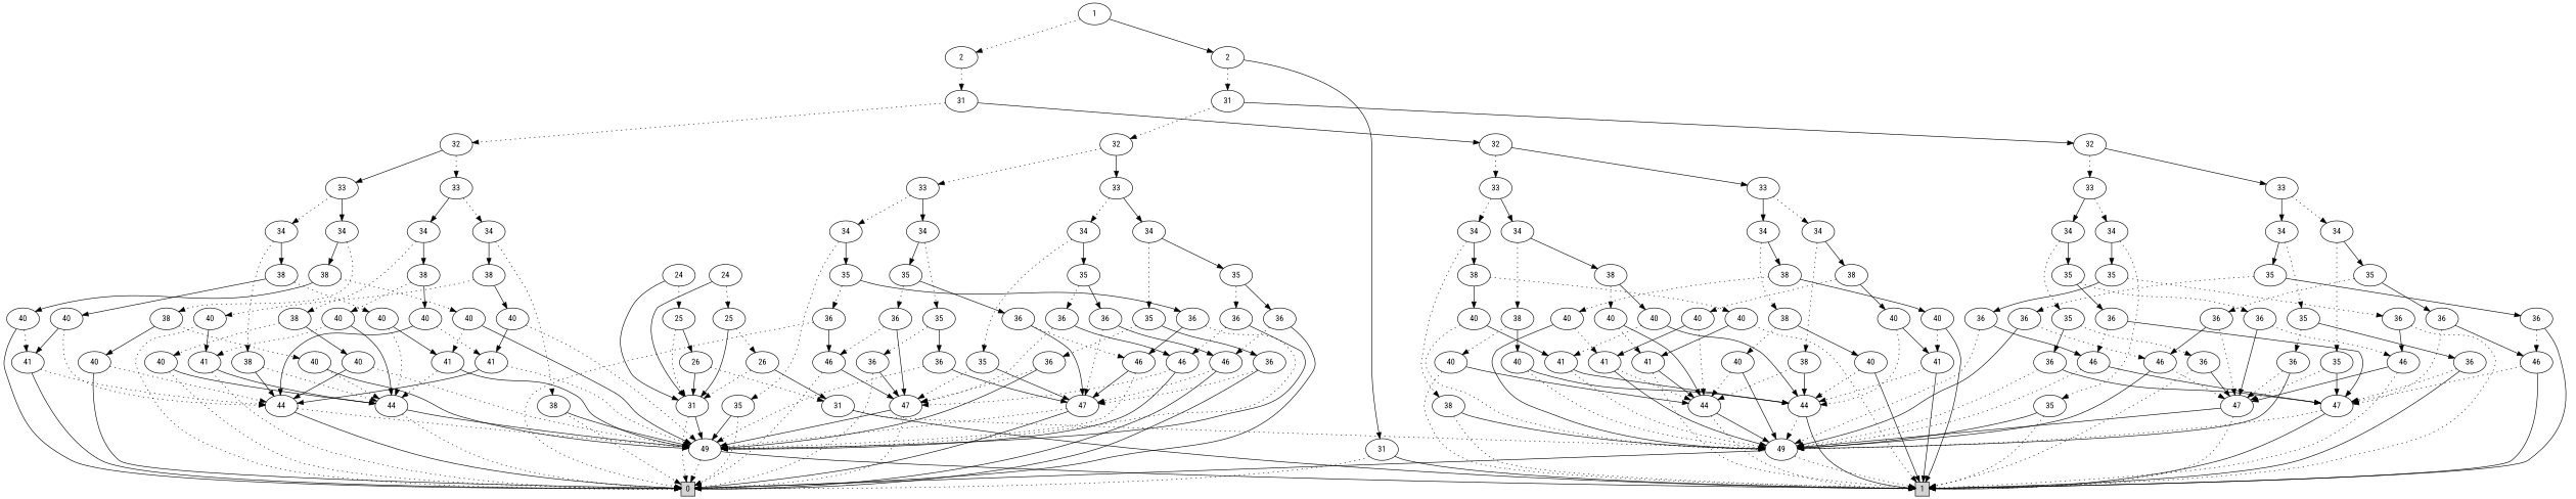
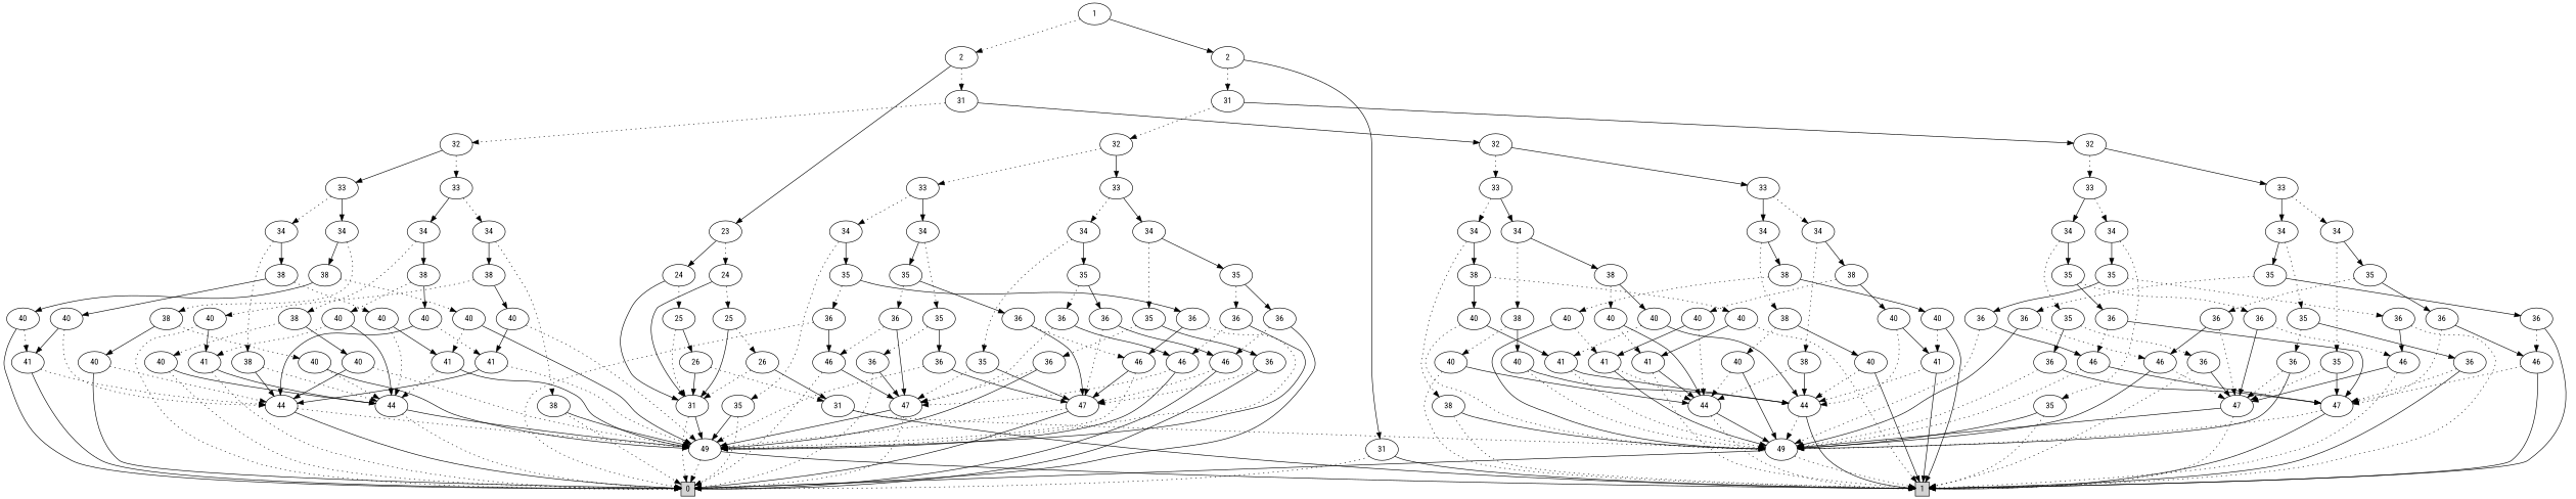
  digraph {
    fontname="Roboto Condensed"
    node [fontname="Roboto Condensed"]
    edge [style=dotted fontname="Roboto Condensed"]
    n1 [height=0.3 label=0 shape=box style=filled width=0.3]
    n2 [height=0.3 label=1 shape=box style=filled width=0.3]
    n3 [label=1]
    n4 [label=2]
    n5 [label=2]
    n6 [label=31]
+   n7 [label=23]
    n8 [label=31]
    n9 [label=31]
    n10 [label=32]
    n11 [label=32]
    n12 [label=24]
    n13 [label=24]
    n14 [label=33]
    n15 [label=33]
    n16 [label=33]
    n17 [label=33]
    n18 [label=34]
    n19 [label=34]
    n20 [label=34]
    n21 [label=34]
    n22 [label=38]
    n23 [label=38]
    n24 [label=38]
    n25 [label=38]
    n26 [label=49]
    n27 [label=40]
    n28 [label=40]
    n29 [label=41]
    n30 [label=41]
    n31 [label=44]
    n32 [label=44]
    n33 [label=40]
    n34 [label=40]
    n35 [label=40]
    n36 [label=40]
    n37 [label=38]
    n38 [label=38]
    n39 [label=38]
    n40 [label=38]
    n41 [label=40]
    n42 [label=40]
    n43 [label=41]
    n44 [label=41]
    n45 [label=40]
    n46 [label=40]
    n47 [label=40]
    n48 [label=40]
    n49 [label=34]
    n50 [label=34]
    n51 [label=34]
    n52 [label=34]
    n53 [label=38]
    n54 [label=38]
    n55 [label=38]
    n56 [label=38]
    n57 [label=49]
    n58 [label=40]
    n59 [label=40]
    n60 [label=41]
    n61 [label=41]
    n62 [label=44]
    n63 [label=44]
    n64 [label=40]
    n65 [label=40]
    n66 [label=40]
    n67 [label=40]
    n68 [label=38]
    n69 [label=38]
    n70 [label=38]
    n71 [label=38]
    n72 [label=40]
    n73 [label=40]
    n74 [label=41]
    n75 [label=41]
    n76 [label=40]
    n77 [label=40]
    n78 [label=40]
    n79 [label=40]
    n80 [label=25]
    n81 [label=31]
    n82 [label=25]
    n83 [label=26]
    n84 [label=31]
    n85 [label=26]
    n86 [label=32]
    n87 [label=32]
    n88 [label=33]
    n89 [label=33]
    n90 [label=33]
    n91 [label=33]
    n92 [label=34]
    n93 [label=34]
    n94 [label=34]
    n95 [label=34]
    n96 [label=35]
    n97 [label=35]
    n98 [label=35]
    n99 [label=35]
    n100 [label=36]
    n101 [label=36]
    n102 [label=46]
    n103 [label=46]
    n104 [label=47]
    n105 [label=47]
    n106 [label=36]
    n107 [label=36]
    n108 [label=36]
    n109 [label=36]
    n110 [label=35]
    n111 [label=35]
    n112 [label=35]
    n113 [label=35]
    n114 [label=36]
    n115 [label=36]
    n116 [label=46]
    n117 [label=46]
    n118 [label=36]
    n119 [label=36]
    n120 [label=36]
    n121 [label=36]
    n122 [label=34]
    n123 [label=34]
    n124 [label=34]
    n125 [label=34]
    n126 [label=35]
    n127 [label=35]
    n128 [label=35]
    n129 [label=35]
    n130 [label=36]
    n131 [label=36]
    n132 [label=46]
    n133 [label=46]
    n134 [label=47]
    n135 [label=47]
    n136 [label=36]
    n137 [label=36]
    n138 [label=36]
    n139 [label=36]
    n140 [label=35]
    n141 [label=35]
    n142 [label=35]
    n143 [label=35]
    n144 [label=36]
    n145 [label=36]
    n146 [label=46]
    n147 [label=46]
    n148 [label=36]
    n149 [label=36]
    n150 [label=36]
    n151 [label=36]
    n3 -> n4
    n3 -> n5 [style=filled]
    n4 -> n6
+   n4 -> n7 [style=filled]
    n5 -> n8
    n5 -> n9 [style=filled]
    n6 -> n10
    n6 -> n11 [style=filled]
+   n7 -> n12
+   n7 -> n13 [style=filled]
    n8 -> n86
    n8 -> n87 [style=filled]
    n9 -> n1
    n9 -> n2 [style=filled]
    n10 -> n14
    n10 -> n15 [style=filled]
    n11 -> n16
    n11 -> n17 [style=filled]
    n12 -> n80
    n12 -> n81 [style=filled]
    n13 -> n81 [style=filled]
    n13 -> n82
    n14 -> n18
    n14 -> n19 [style=filled]
    n15 -> n20
    n15 -> n21 [style=filled]
    n16 -> n49
    n16 -> n50 [style=filled]
    n17 -> n51
    n17 -> n52 [style=filled]
    n18 -> n22
    n18 -> n23 [style=filled]
    n19 -> n24
    n19 -> n25 [style=filled]
    n20 -> n37
    n20 -> n38 [style=filled]
    n21 -> n39
    n21 -> n40 [style=filled]
    n22 -> n1
    n22 -> n26 [style=filled]
    n23 -> n27
    n23 -> n28 [style=filled]
    n24 -> n33
    n24 -> n34 [style=filled]
    n25 -> n35
    n25 -> n36 [style=filled]
    n26 -> n1
    n26 -> n2 [style=filled]
    n27 -> n1
    n27 -> n29 [style=filled]
    n28 -> n26
    n28 -> n30 [style=filled]
    n29 -> n1
    n29 -> n31 [style=filled]
    n30 -> n26
    n30 -> n32 [style=filled]
    n31 -> n1
    n31 -> n26 [style=filled]
    n32 -> n1 [style=filled]
    n32 -> n26
    n33 -> n1
    n33 -> n31 [style=filled]
    n34 -> n26
    n34 -> n32 [style=filled]
    n35 -> n29
    n35 -> n31 [style=filled]
    n36 -> n30
    n36 -> n32 [style=filled]
    n37 -> n31
    n37 -> n32 [style=filled]
    n38 -> n41
    n38 -> n42 [style=filled]
    n39 -> n45
    n39 -> n46 [style=filled]
    n40 -> n47
    n40 -> n48 [style=filled]
    n41 -> n31
    n41 -> n43 [style=filled]
    n42 -> n32
    n42 -> n44 [style=filled]
    n43 -> n26 [style=filled]
    n43 -> n31
    n44 -> n1 [style=filled]
    n44 -> n32
    n45 -> n26 [style=filled]
    n45 -> n31
    n46 -> n1 [style=filled]
    n46 -> n32
    n47 -> n26 [style=filled]
    n47 -> n43
    n48 -> n1 [style=filled]
    n48 -> n44
    n49 -> n53
    n49 -> n54 [style=filled]
    n50 -> n55
    n50 -> n56 [style=filled]
    n51 -> n68
    n51 -> n69 [style=filled]
    n52 -> n70
    n52 -> n71 [style=filled]
    n53 -> n2
    n53 -> n57 [style=filled]
    n54 -> n58
    n54 -> n59 [style=filled]
    n55 -> n64
    n55 -> n65 [style=filled]
    n56 -> n66
    n56 -> n67 [style=filled]
    n57 -> n1 [style=filled]
    n57 -> n2
    n58 -> n2
    n58 -> n60 [style=filled]
    n59 -> n57
    n59 -> n61 [style=filled]
    n60 -> n2
    n60 -> n62 [style=filled]
    n61 -> n57
    n61 -> n63 [style=filled]
    n62 -> n2
    n62 -> n57 [style=filled]
    n63 -> n2 [style=filled]
    n63 -> n57
    n64 -> n2
    n64 -> n62 [style=filled]
    n65 -> n57
    n65 -> n63 [style=filled]
    n66 -> n60
    n66 -> n62 [style=filled]
    n67 -> n61
    n67 -> n63 [style=filled]
    n68 -> n62
    n68 -> n63 [style=filled]
    n69 -> n72
    n69 -> n73 [style=filled]
    n70 -> n76
    n70 -> n77 [style=filled]
    n71 -> n78
    n71 -> n79 [style=filled]
    n72 -> n62
    n72 -> n74 [style=filled]
    n73 -> n63
    n73 -> n75 [style=filled]
    n74 -> n57 [style=filled]
    n74 -> n62
    n75 -> n2 [style=filled]
    n75 -> n63
    n76 -> n57 [style=filled]
    n76 -> n62
    n77 -> n2 [style=filled]
    n77 -> n63
    n78 -> n57 [style=filled]
    n78 -> n74
    n79 -> n2 [style=filled]
    n79 -> n75
    n80 -> n81 [style=filled]
    n80 -> n83
    n81 -> n1
    n81 -> n26 [style=filled]
    n82 -> n81
    n82 -> n85 [style=filled]
    n83 -> n81
    n83 -> n84 [style=filled]
    n84 -> n2 [style=filled]
    n84 -> n57
    n85 -> n81 [style=filled]
    n85 -> n84
    n86 -> n88
    n86 -> n89 [style=filled]
    n87 -> n90
    n87 -> n91 [style=filled]
    n88 -> n92
    n88 -> n93 [style=filled]
    n89 -> n94
    n89 -> n95 [style=filled]
    n90 -> n122
    n90 -> n123 [style=filled]
    n91 -> n124
    n91 -> n125 [style=filled]
    n92 -> n96
    n92 -> n97 [style=filled]
    n93 -> n98
    n93 -> n99 [style=filled]
    n94 -> n110
    n94 -> n111 [style=filled]
    n95 -> n112
    n95 -> n113 [style=filled]
    n96 -> n1
    n96 -> n26 [style=filled]
    n97 -> n100
    n97 -> n101 [style=filled]
    n98 -> n106
    n98 -> n107 [style=filled]
    n99 -> n108
    n99 -> n109 [style=filled]
    n100 -> n1
    n100 -> n102 [style=filled]
    n101 -> n26
    n101 -> n103 [style=filled]
    n102 -> n1
    n102 -> n104 [style=filled]
    n103 -> n26
    n103 -> n105 [style=filled]
    n104 -> n1
    n104 -> n26 [style=filled]
    n105 -> n1 [style=filled]
    n105 -> n26
    n106 -> n1
    n106 -> n104 [style=filled]
    n107 -> n26
    n107 -> n105 [style=filled]
    n108 -> n102
    n108 -> n104 [style=filled]
    n109 -> n103
    n109 -> n105 [style=filled]
    n110 -> n104
    n110 -> n105 [style=filled]
    n111 -> n114
    n111 -> n115 [style=filled]
    n112 -> n118
    n112 -> n119 [style=filled]
    n113 -> n120
    n113 -> n121 [style=filled]
    n114 -> n104
    n114 -> n116 [style=filled]
    n115 -> n105
    n115 -> n117 [style=filled]
    n116 -> n26 [style=filled]
    n116 -> n104
    n117 -> n1 [style=filled]
    n117 -> n105
    n118 -> n26 [style=filled]
    n118 -> n104
    n119 -> n1 [style=filled]
    n119 -> n105
    n120 -> n26 [style=filled]
    n120 -> n116
    n121 -> n1 [style=filled]
    n121 -> n117
    n122 -> n126
    n122 -> n127 [style=filled]
    n123 -> n128
    n123 -> n129 [style=filled]
    n124 -> n140
    n124 -> n141 [style=filled]
    n125 -> n142
    n125 -> n143 [style=filled]
    n126 -> n2
    n126 -> n57 [style=filled]
    n127 -> n130
    n127 -> n131 [style=filled]
    n128 -> n136
    n128 -> n137 [style=filled]
    n129 -> n138
    n129 -> n139 [style=filled]
    n130 -> n2
    n130 -> n132 [style=filled]
    n131 -> n57
    n131 -> n133 [style=filled]
    n132 -> n2
    n132 -> n134 [style=filled]
    n133 -> n57
    n133 -> n135 [style=filled]
    n134 -> n2
    n134 -> n57 [style=filled]
    n135 -> n2 [style=filled]
    n135 -> n57
    n136 -> n2
    n136 -> n134 [style=filled]
    n137 -> n57
    n137 -> n135 [style=filled]
    n138 -> n132
    n138 -> n134 [style=filled]
    n139 -> n133
    n139 -> n135 [style=filled]
    n140 -> n134
    n140 -> n135 [style=filled]
    n141 -> n144
    n141 -> n145 [style=filled]
    n142 -> n148
    n142 -> n149 [style=filled]
    n143 -> n150
    n143 -> n151 [style=filled]
    n144 -> n134
    n144 -> n146 [style=filled]
    n145 -> n135
    n145 -> n147 [style=filled]
    n146 -> n57 [style=filled]
    n146 -> n134
    n147 -> n2 [style=filled]
    n147 -> n135
    n148 -> n57 [style=filled]
    n148 -> n134
    n149 -> n2 [style=filled]
    n149 -> n135
    n150 -> n57 [style=filled]
    n150 -> n146
    n151 -> n2 [style=filled]
    n151 -> n147
  }
